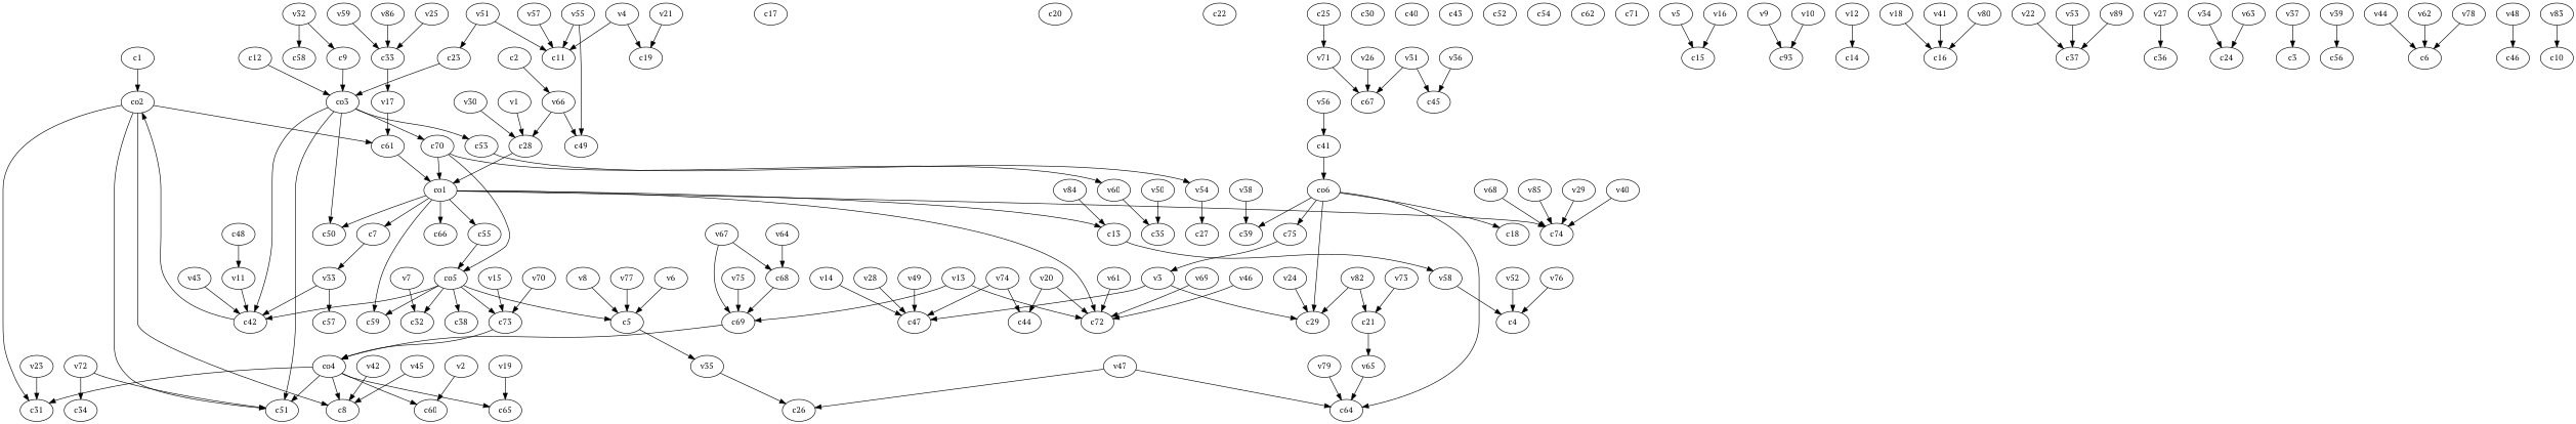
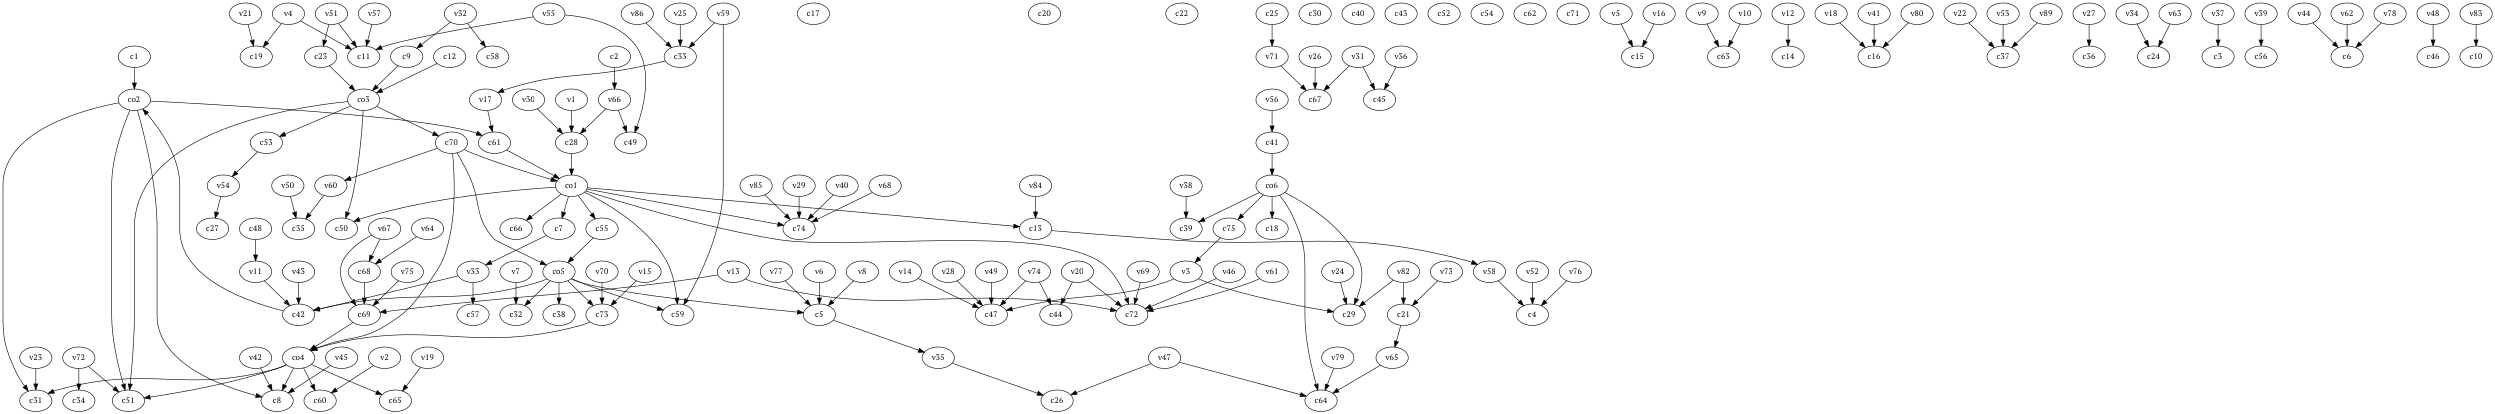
  strict digraph {
    fontname="PT Serif"
    node [fontname="PT Serif"]
    edge [fontname="PT Serif" weight=1]
    c1
    co2
    c61
    c31
    c8
    c51
    c2
    v66
    c28
    c49
    c5
    v35
    c26
    c7
    v33
    c42
    c57
    c9
    co3
    c53
    c70
    c50
    c12
    c13
    v58
    c4
    c17
    c20
    c21
    v65
    c64
    c22
    c23
    c25
    v71
    c67
    co1
    c55
    c72
    c74
    c59
    c66
    c30
    c33
    v17
    c40
    c41
    co6
    c75
    c29
    c39
    c18
    c43
    c48
    v11
    c52
    v54
    c27
    c54
    co5
    c73
    c38
    c32
    c62
    c69
    co4
    c60
    c65
    v60
    c35
    c71
    v3
    c47
    v1
    v2
    v4
    c11
    c19
    v5
    c15
    v6
    v7
    v8
    v9
-   c63 [label=c93]
+   c63
    v10
    v12
    c14
    v13
    v14
    v15
    v16
    v18
    c16
    v19
    v20
    c44
    v21
    v22
    c37
    v23
    v24
    v25
    v26
    v27
    c36
    v28
    v29
    v30
    v31
    c45
    v32
    c58
    v34
    c24
    v36
    v37
    c3
    v38
    v39
    c56
    v40
    v41
    v42
    v43
    v44
    c6
    v45
    v46
    v47
    v48
    c46
    v49
    v50
    v51
    v52
    v53
    v55
    v56
    v57
    v59
    v61
    v62
    v63
    v64
    c68
    v67
    v68
    v69
    v70
    v72
    c34
    v73
    v74
    v75
    v76
    v77
    v78
    v79
    v80
    n161 [label=v89]
    v82
    v83
    c10
    v84
    v85
    v86
    c1 -> co2
    co2 -> c61
    co2 -> c31
    co2 -> c8
    co2 -> c51
    c61 -> co1
    c2 -> v66
    v66 -> c28
    v66 -> c49
    c28 -> co1
    c5 -> v35
    v35 -> c26
    c7 -> v33
    v33 -> c42
    v33 -> c57
    c42 -> co2
    c9 -> co3
    co3 -> c51
-   co3 -> c42
    co3 -> c53
    co3 -> c70
    co3 -> c50
    c53 -> v54
    c70 -> co1
    c70 -> co5
+   c70 -> co4
    c70 -> v60
    c12 -> co3
    c13 -> v58
    v58 -> c4
    c21 -> v65
    v65 -> c64
    c23 -> co3
    c25 -> v71
    v71 -> c67
    co1 -> c7
    co1 -> c50
    co1 -> c13
    co1 -> c55
    co1 -> c72
    co1 -> c74
    co1 -> c59
    co1 -> c66
    c55 -> co5
    c33 -> v17
    v17 -> c61
    c41 -> co6
    co6 -> c64
    co6 -> c75
    co6 -> c29
    co6 -> c39
    co6 -> c18
    c75 -> v3
    c48 -> v11
    v11 -> c42
    v54 -> c27
    co5 -> c5
    co5 -> c42
    co5 -> c59
    co5 -> c73
    co5 -> c38
    co5 -> c32
    c73 -> co4
    c69 -> co4
    co4 -> c31
    co4 -> c8
    co4 -> c51
    co4 -> c60
    co4 -> c65
    v60 -> c35
    v3 -> c29
    v3 -> c47
    v1 -> c28
    v2 -> c60
    v4 -> c11
    v4 -> c19
    v5 -> c15
    v6 -> c5
    v7 -> c32
    v8 -> c5
    v9 -> c63
    v10 -> c63
    v12 -> c14
    v13 -> c72
    v13 -> c69
    v14 -> c47
    v15 -> c73
    v16 -> c15
    v18 -> c16
    v19 -> c65
    v20 -> c72
    v20 -> c44
    v21 -> c19
    v22 -> c37
    v23 -> c31
    v24 -> c29
    v25 -> c33
    v26 -> c67
    v27 -> c36
    v28 -> c47
    v29 -> c74
    v30 -> c28
    v31 -> c67
    v31 -> c45
    v32 -> c9
    v32 -> c58
    v34 -> c24
    v36 -> c45
    v37 -> c3
    v38 -> c39
    v39 -> c56
    v40 -> c74
    v41 -> c16
    v42 -> c8
    v43 -> c42
    v44 -> c6
    v45 -> c8
    v46 -> c72
    v47 -> c26
    v47 -> c64
    v48 -> c46
    v49 -> c47
    v50 -> c35
    v51 -> c23
    v51 -> c11
    v52 -> c4
    v53 -> c37
    v55 -> c49
    v55 -> c11
    v56 -> c41
    v57 -> c11
+   v59 -> c59
    v59 -> c33
    v61 -> c72
    v62 -> c6
    v63 -> c24
    v64 -> c68
    c68 -> c69
    v67 -> c69
    v67 -> c68
    v68 -> c74
    v69 -> c72
    v70 -> c73
    v72 -> c51
    v72 -> c34
    v73 -> c21
    v74 -> c47
    v74 -> c44
    v75 -> c69
    v76 -> c4
    v77 -> c5
    v78 -> c6
    v79 -> c64
    v80 -> c16
    n161 -> c37
    v82 -> c21
    v82 -> c29
    v83 -> c10
    v84 -> c13
    v85 -> c74
    v86 -> c33
  }
